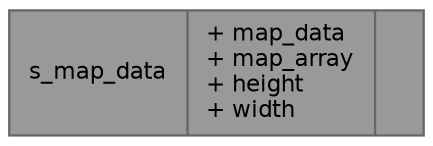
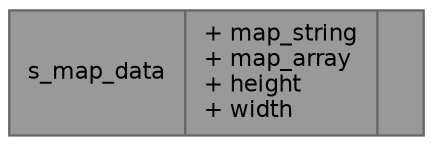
  digraph {
    rankdir=LR
-   n1 [color=gray40 fillcolor=grey60 fontcolor=black fontname=Helvetica fontsize=10 height=0.2 label="{s_map_data\n|+ map_data\l+ map_array\l+ height\l+ width\l|}" shape=record style=filled width=0.4]
+   n1 [color=gray40 fillcolor=grey60 fontcolor=black fontname=Helvetica fontsize=10 height=0.2 label="{s_map_data\n|+ map_string\l+ map_array\l+ height\l+ width\l|}" shape=record style=filled width=0.4]
  }
